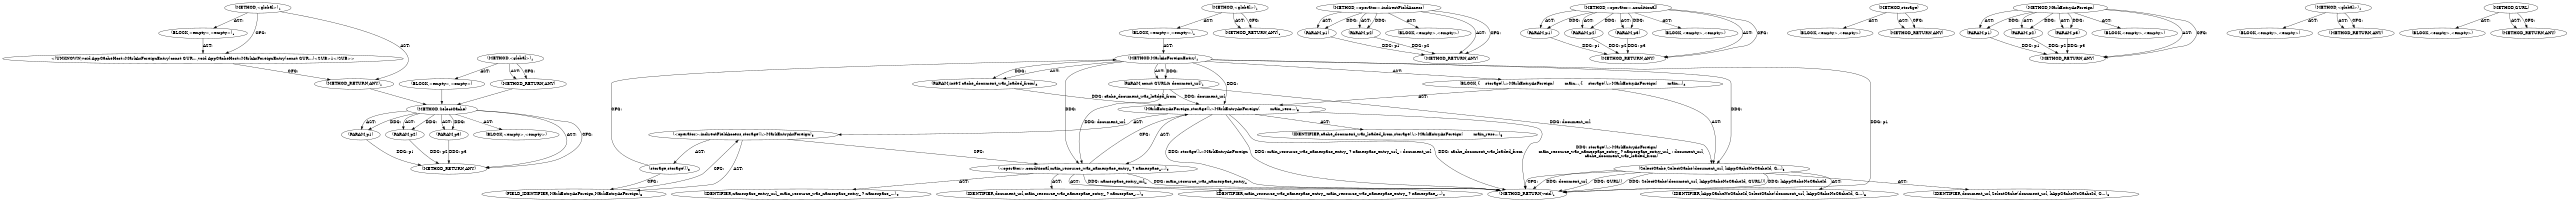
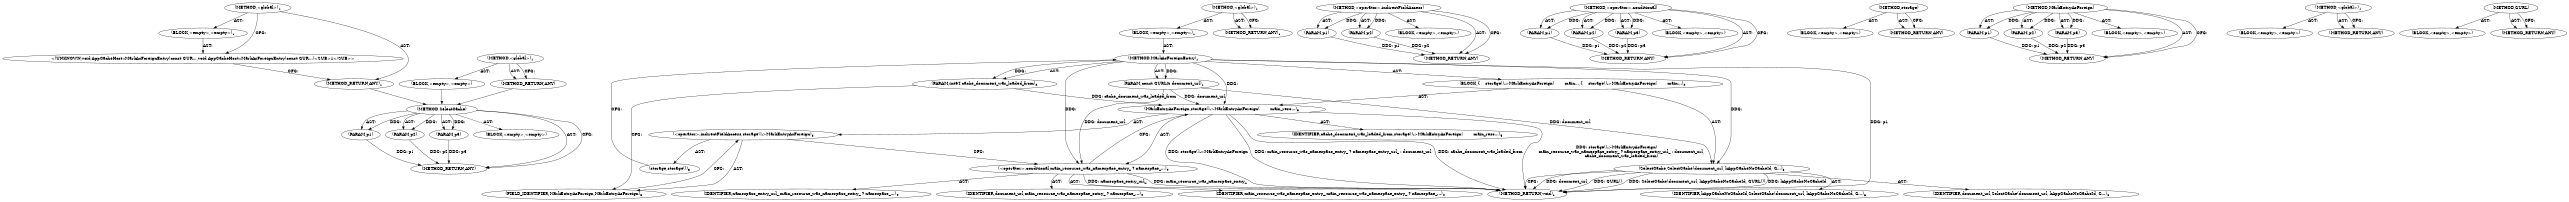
  digraph {
    n1 [label=<(METHOD,SelectCache)>]
    n2 [label=<(PARAM,p1)>]
    n3 [label=<(PARAM,p2)>]
    n4 [label=<(PARAM,p3)>]
    n5 [label=<(BLOCK,&lt;empty&gt;,&lt;empty&gt;)>]
    n6 [label=<(METHOD_RETURN,ANY)>]
    n7 [label=<(METHOD,&lt;global&gt;)<SUB>1</SUB>>]
    n8 [label=<(BLOCK,&lt;empty&gt;,&lt;empty&gt;)<SUB>1</SUB>>]
    n9 [label=<(METHOD_RETURN,ANY)<SUB>1</SUB>>]
    n10 [label=<(METHOD,MarkAsForeignEntry)<SUB>1</SUB>>]
    n11 [label=<(PARAM,const GURL&amp; document_url)<SUB>1</SUB>>]
    n12 [label=<(PARAM,int64 cache_document_was_loaded_from)<SUB>2</SUB>>]
    n13 [label=<(BLOCK,{    storage()-&gt;MarkEntryAsForeign(        main...,{    storage()-&gt;MarkEntryAsForeign(        main...)<SUB>2</SUB>>]
    n14 [label=<(MarkEntryAsForeign,storage()-&gt;MarkEntryAsForeign(        main_reso...)<SUB>3</SUB>>]
    n15 [label=<(&lt;operator&gt;.conditional,main_resource_was_namespace_entry_ ? namespace_...)<SUB>4</SUB>>]
    n16 [label=<(SelectCache,SelectCache(document_url, kAppCacheNoCacheId, G...)<SUB>6</SUB>>]
    n17 [label=<(METHOD_RETURN,void)<SUB>1</SUB>>]
    n18 [label=<(&lt;operator&gt;.indirectFieldAccess,storage()-&gt;MarkEntryAsForeign)<SUB>3</SUB>>]
    n19 [label=<(IDENTIFIER,cache_document_was_loaded_from,storage()-&gt;MarkEntryAsForeign(        main_reso...)<SUB>5</SUB>>]
    n20 [label=<(storage,storage())<SUB>3</SUB>>]
    n21 [label=<(FIELD_IDENTIFIER,MarkEntryAsForeign,MarkEntryAsForeign)<SUB>3</SUB>>]
    n22 [label=<(IDENTIFIER,main_resource_was_namespace_entry_,main_resource_was_namespace_entry_ ? namespace_...)<SUB>4</SUB>>]
    n23 [label=<(IDENTIFIER,namespace_entry_url_,main_resource_was_namespace_entry_ ? namespace_...)<SUB>4</SUB>>]
    n24 [label=<(IDENTIFIER,document_url,main_resource_was_namespace_entry_ ? namespace_...)<SUB>4</SUB>>]
    n25 [label=<(IDENTIFIER,document_url,SelectCache(document_url, kAppCacheNoCacheId, G...)<SUB>6</SUB>>]
    n26 [label=<(IDENTIFIER,kAppCacheNoCacheId,SelectCache(document_url, kAppCacheNoCacheId, G...)<SUB>6</SUB>>]
    n27 [label=<(METHOD,&lt;operator&gt;.indirectFieldAccess)>]
    n28 [label=<(PARAM,p1)>]
    n29 [label=<(PARAM,p2)>]
    n30 [label=<(BLOCK,&lt;empty&gt;,&lt;empty&gt;)>]
    n31 [label=<(METHOD_RETURN,ANY)>]
    n32 [label=<(METHOD,&lt;operator&gt;.conditional)>]
    n33 [label=<(PARAM,p1)>]
    n34 [label=<(PARAM,p2)>]
    n35 [label=<(PARAM,p3)>]
    n36 [label=<(BLOCK,&lt;empty&gt;,&lt;empty&gt;)>]
    n37 [label=<(METHOD_RETURN,ANY)>]
    n38 [label=<(METHOD,storage)>]
    n39 [label=<(BLOCK,&lt;empty&gt;,&lt;empty&gt;)>]
    n40 [label=<(METHOD_RETURN,ANY)>]
    n41 [label=<(METHOD,MarkEntryAsForeign)>]
    n42 [label=<(PARAM,p1)>]
    n43 [label=<(PARAM,p2)>]
    n44 [label=<(PARAM,p3)>]
    n45 [label=<(BLOCK,&lt;empty&gt;,&lt;empty&gt;)>]
    n46 [label=<(METHOD_RETURN,ANY)>]
    n47 [label=<(METHOD,&lt;global&gt;)<SUB>1</SUB>>]
    n48 [label=<(BLOCK,&lt;empty&gt;,&lt;empty&gt;)>]
    n49 [label=<(METHOD_RETURN,ANY)>]
    n50 [label=<(METHOD,GURL)>]
    n51 [label=<(BLOCK,&lt;empty&gt;,&lt;empty&gt;)>]
    n52 [label=<(METHOD_RETURN,ANY)>]
    n53 [label=<(METHOD,&lt;global&gt;)<SUB>1</SUB>>]
    n54 [label=<(BLOCK,&lt;empty&gt;,&lt;empty&gt;)<SUB>1</SUB>>]
    n55 [label="<(UNKNOWN,void AppCacheHost::MarkAsForeignEntry(const GUR...,void AppCacheHost::MarkAsForeignEntry(const GUR...)<SUB>1</SUB>>"]
    n56 [label=<(METHOD_RETURN,ANY)<SUB>1</SUB>>]
    n57 [label=<(METHOD,&lt;global&gt;)<SUB>1</SUB>>]
    n58 [label=<(BLOCK,&lt;empty&gt;,&lt;empty&gt;)>]
    n59 [label=<(METHOD_RETURN,ANY)>]
    n1 -> n2 [label="AST: "]
    n1 -> n2 [label="DDG: "]
    n1 -> n3 [label="AST: "]
    n1 -> n3 [label="DDG: "]
    n1 -> n4 [label="AST: "]
    n1 -> n4 [label="DDG: "]
    n1 -> n5 [label="AST: "]
    n1 -> n6 [label="AST: "]
    n1 -> n6 [label="CFG: "]
    n2 -> n6 [label="DDG: p1"]
    n3 -> n6 [label="DDG: p2"]
    n4 -> n6 [label="DDG: p3"]
    n7 -> n8 [label="AST: "]
    n7 -> n9 [label="AST: "]
    n7 -> n9 [label="CFG: "]
    n8 -> n10 [label="AST: "]
    n10 -> n11 [label="AST: "]
    n10 -> n11 [label="DDG: "]
    n10 -> n12 [label="AST: "]
    n10 -> n12 [label="DDG: "]
    n10 -> n13 [label="AST: "]
    n10 -> n14 [label="DDG: "]
    n10 -> n15 [label="DDG: "]
    n10 -> n16 [label="DDG: "]
    n10 -> n17 [label="DDG: p1"]
    n11 -> n14 [label="DDG: document_url"]
    n11 -> n15 [label="DDG: document_url"]
    n11 -> n16 [label="DDG: document_url"]
    n12 -> n14 [label="DDG: cache_document_was_loaded_from"]
    n13 -> n14 [label="AST: "]
    n13 -> n16 [label="AST: "]
    n14 -> n15 [label="AST: "]
    n14 -> n17 [label="DDG: storage()-&gt;MarkEntryAsForeign"]
    n14 -> n17 [label="DDG: main_resource_was_namespace_entry_ ? namespace_entry_url_ : document_url"]
    n14 -> n17 [label="DDG: cache_document_was_loaded_from"]
    n14 -> n17 [label="DDG: storage()-&gt;MarkEntryAsForeign(\n       main_resource_was_namespace_entry_ ? namespace_entry_url_ : document_url,\n       cache_document_was_loaded_from)"]
    n14 -> n18 [label="AST: "]
    n14 -> n19 [label="AST: "]
    n15 -> n14 [label="CFG: "]
    n15 -> n17 [label="DDG: namespace_entry_url_"]
    n15 -> n17 [label="DDG: main_resource_was_namespace_entry_"]
    n15 -> n22 [label="AST: "]
    n15 -> n23 [label="AST: "]
    n15 -> n24 [label="AST: "]
    n16 -> n17 [label="CFG: "]
    n16 -> n17 [label="DDG: document_url"]
    n16 -> n17 [label="DDG: GURL()"]
    n16 -> n17 [label="DDG: SelectCache(document_url, kAppCacheNoCacheId, GURL())"]
    n16 -> n17 [label="DDG: kAppCacheNoCacheId"]
    n16 -> n25 [label="AST: "]
    n16 -> n26 [label="AST: "]
    n18 -> n15 [label="CFG: "]
    n18 -> n20 [label="AST: "]
    n18 -> n21 [label="AST: "]
    n20 -> n10 [label="CFG: "]
-   n20 -> n21 [label="CFG: "]
+   n12 -> n21 [label="CFG: "]
    n21 -> n18 [label="CFG: "]
    n27 -> n28 [label="AST: "]
    n27 -> n28 [label="DDG: "]
    n27 -> n29 [label="AST: "]
    n27 -> n29 [label="DDG: "]
    n27 -> n30 [label="AST: "]
    n27 -> n31 [label="AST: "]
    n27 -> n31 [label="CFG: "]
    n28 -> n31 [label="DDG: p1"]
    n29 -> n31 [label="DDG: p2"]
    n32 -> n33 [label="AST: "]
    n32 -> n33 [label="DDG: "]
    n32 -> n34 [label="AST: "]
    n32 -> n34 [label="DDG: "]
    n32 -> n35 [label="AST: "]
    n32 -> n35 [label="DDG: "]
    n32 -> n36 [label="AST: "]
    n32 -> n37 [label="AST: "]
    n32 -> n37 [label="CFG: "]
    n33 -> n37 [label="DDG: p1"]
    n34 -> n37 [label="DDG: p2"]
    n35 -> n37 [label="DDG: p3"]
    n38 -> n39 [label="AST: "]
    n38 -> n40 [label="AST: "]
    n38 -> n40 [label="CFG: "]
    n41 -> n42 [label="AST: "]
    n41 -> n42 [label="DDG: "]
    n41 -> n43 [label="AST: "]
    n41 -> n43 [label="DDG: "]
    n41 -> n44 [label="AST: "]
    n41 -> n44 [label="DDG: "]
    n41 -> n45 [label="AST: "]
    n41 -> n46 [label="AST: "]
    n41 -> n46 [label="CFG: "]
    n42 -> n46 [label="DDG: p1"]
    n43 -> n46 [label="DDG: p2"]
    n44 -> n46 [label="DDG: p3"]
    n47 -> n48 [label="AST: "]
    n47 -> n49 [label="AST: "]
    n47 -> n49 [label="CFG: "]
    n50 -> n51 [label="AST: "]
    n50 -> n52 [label="AST: "]
    n50 -> n52 [label="CFG: "]
    n53 -> n54 [label="AST: "]
    n53 -> n55 [label="CFG: "]
    n53 -> n56 [label="AST: "]
    n54 -> n55 [label="AST: "]
    n55 -> n56 [label="CFG: "]
    n56 -> n1
    n57 -> n58 [label="AST: "]
    n57 -> n59 [label="AST: "]
    n57 -> n59 [label="CFG: "]
    n58 -> n1
    n59 -> n1
  }
